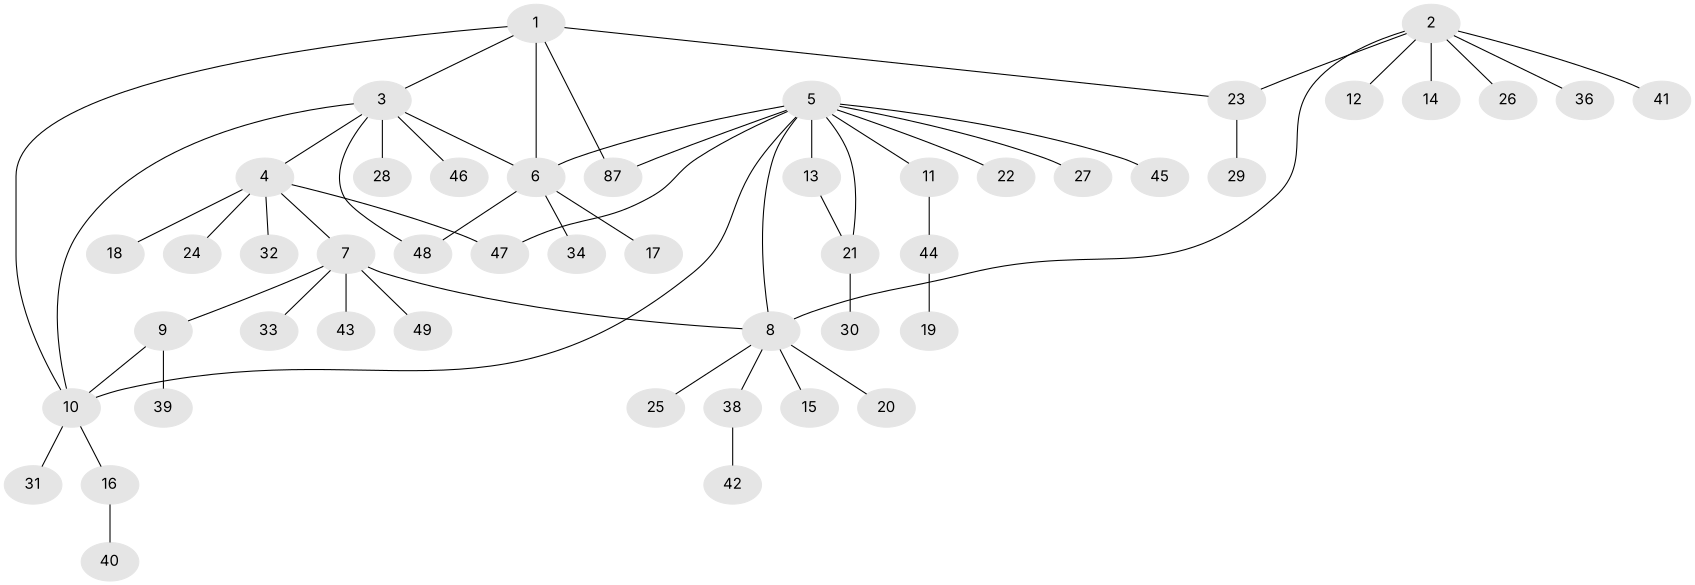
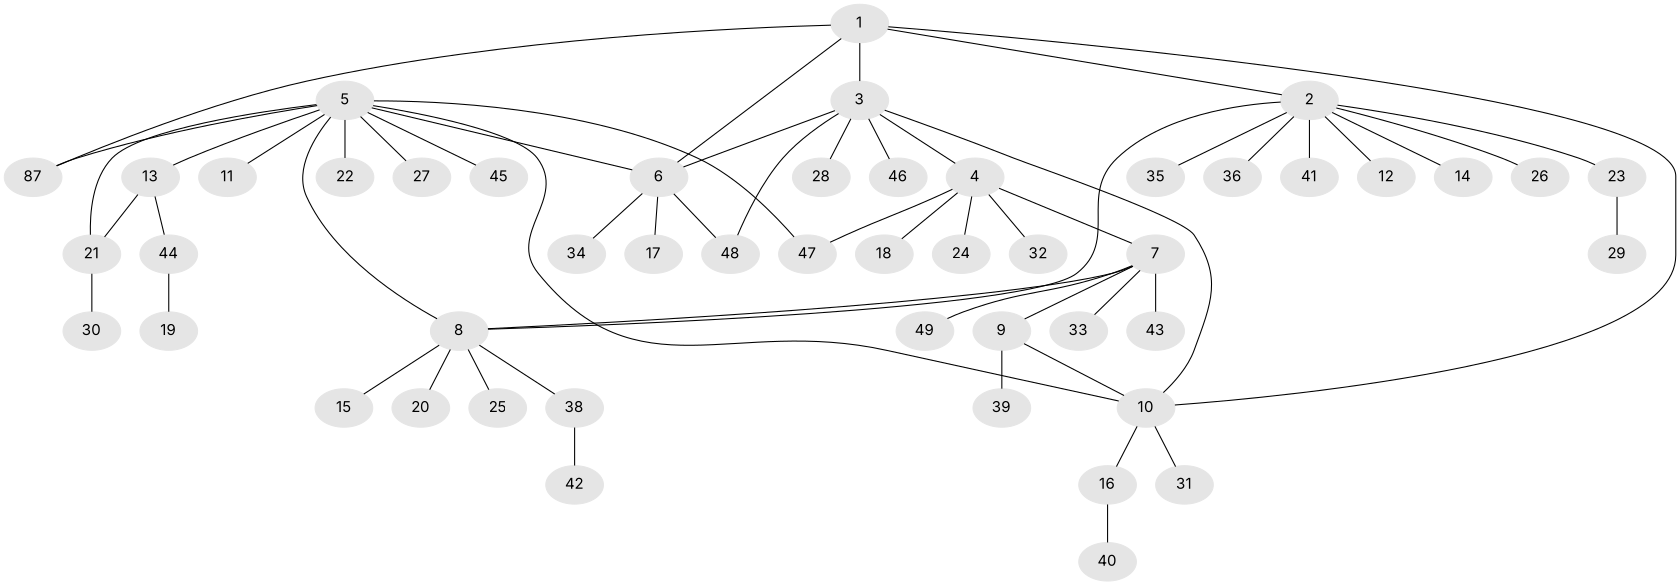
  graph {
    fontname=Inter
    node [color=gray90 fontname=Inter style=filled]
    edge [fontname=Inter]
    1
    2
    3
    6
    10
    n6 [label=87]
    8
    12
    14
    23
    26
+   35
    36
    41
    4
    28
    46
    48
    17
    34
    16
    31
    15
    20
    25
    38
    29
    7
    18
    24
    32
    47
    9
    33
    43
    49
    13
    21
    5
    11
    22
    27
    45
    44
    30
    39
    42
    40
    19
-   1 -- 23
+   1 -- 2
    1 -- 3
    1 -- 6
    1 -- 10
    1 -- n6
    2 -- 8
    2 -- 12
    2 -- 14
    2 -- 23
    2 -- 26
+   2 -- 35
    2 -- 36
    2 -- 41
    3 -- 6
    3 -- 10
    3 -- 4
    3 -- 28
    3 -- 46
    3 -- 48
    6 -- 48
    6 -- 17
    6 -- 34
    10 -- 16
    10 -- 31
    8 -- 15
    8 -- 20
    8 -- 25
    8 -- 38
    23 -- 29
    4 -- 7
    4 -- 18
    4 -- 24
    4 -- 32
    4 -- 47
    16 -- 40
    38 -- 42
    7 -- 8
    7 -- 9
    7 -- 33
    7 -- 43
    7 -- 49
    9 -- 10
    9 -- 39
    13 -- 21
    21 -- 30
    5 -- 6
    5 -- 10
    5 -- n6
    5 -- 8
    5 -- 47
    5 -- 13
    5 -- 21
    5 -- 11
    5 -- 22
    5 -- 27
    5 -- 45
-   11 -- 44
+   13 -- 44
    44 -- 19
  }
